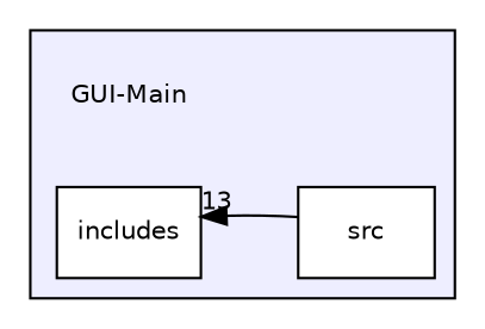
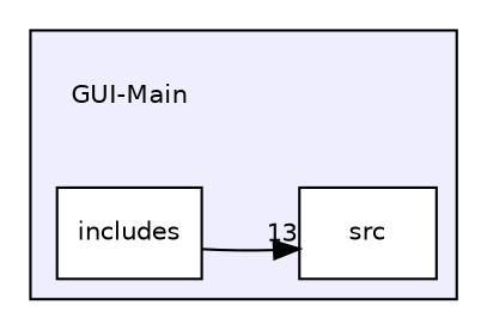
  digraph {
    compound=true
    rankdir=LR
    node [fontname=Helvetica fontsize=10 shape=box color=black fillcolor=white style=filled]
    n1 [label="GUI-Main" shape=plaintext color="" fillcolor="" style=""]
    n2 [label=includes]
    n3 [label=src]
    subgraph cluster_1 {
      bgcolor="#eeeeff"
      pencolor=black
      n1
      n2
      n3
    }
-   n3 -> n2 [headlabel=13 labeldistance=1.5 labelfontname=Helvetica labelfontsize=10]
+   n2 -> n3 [headlabel=13 labeldistance=1.5 labelfontname=Helvetica labelfontsize=10]
  }
